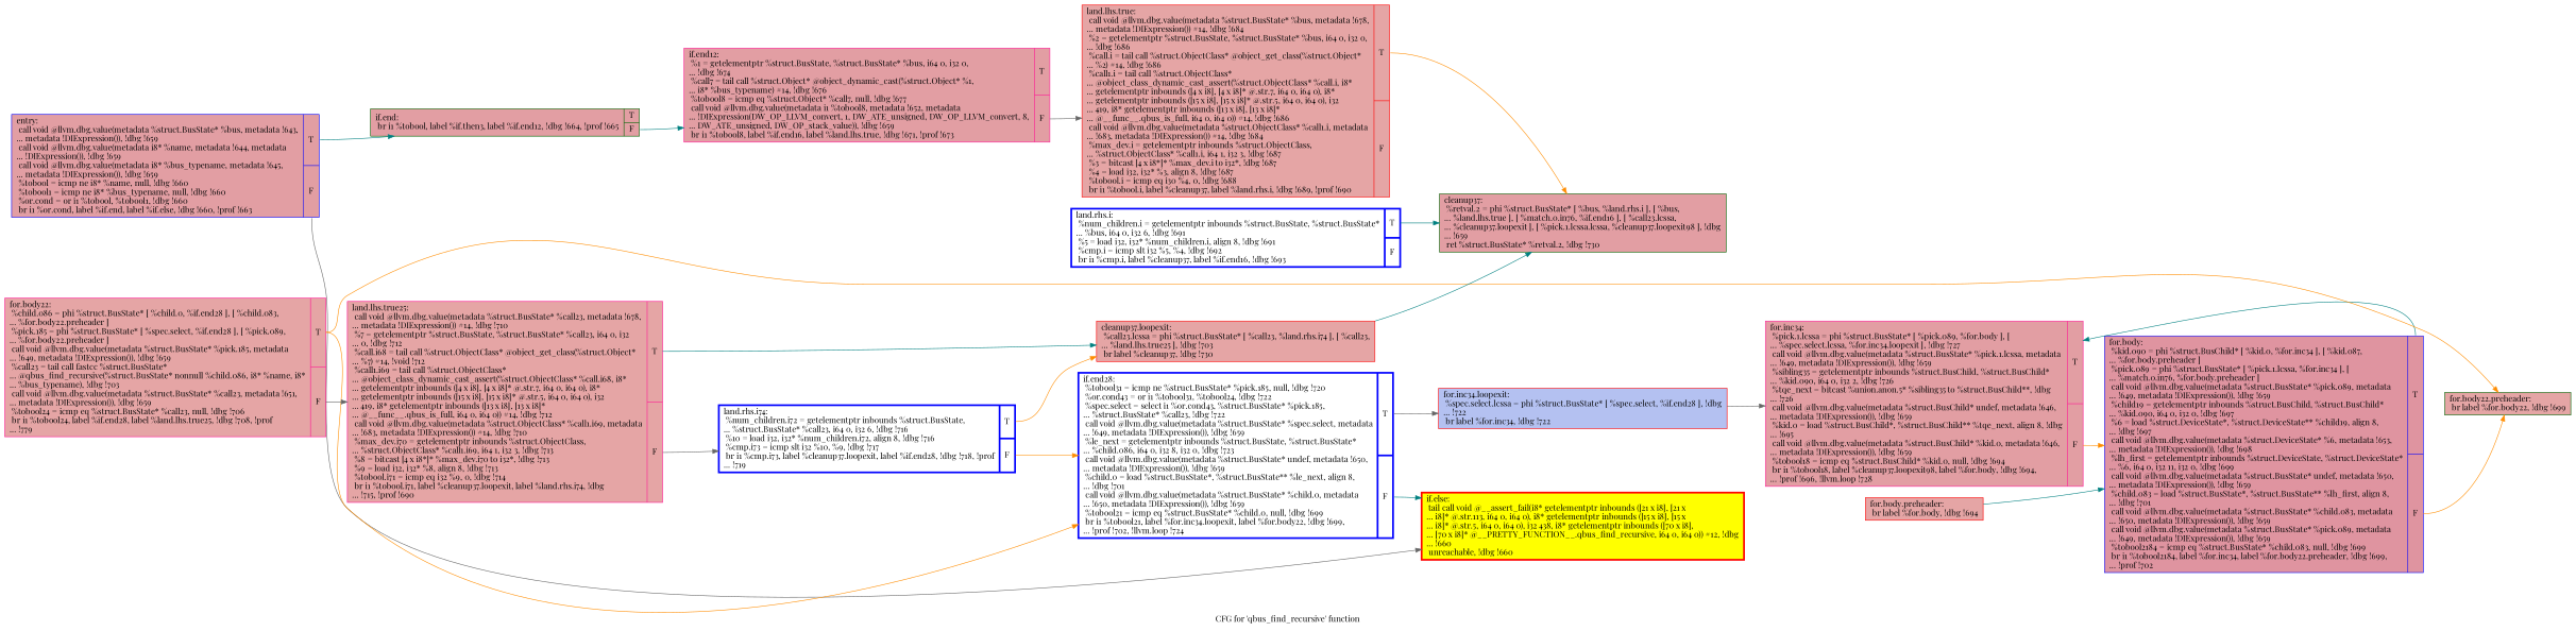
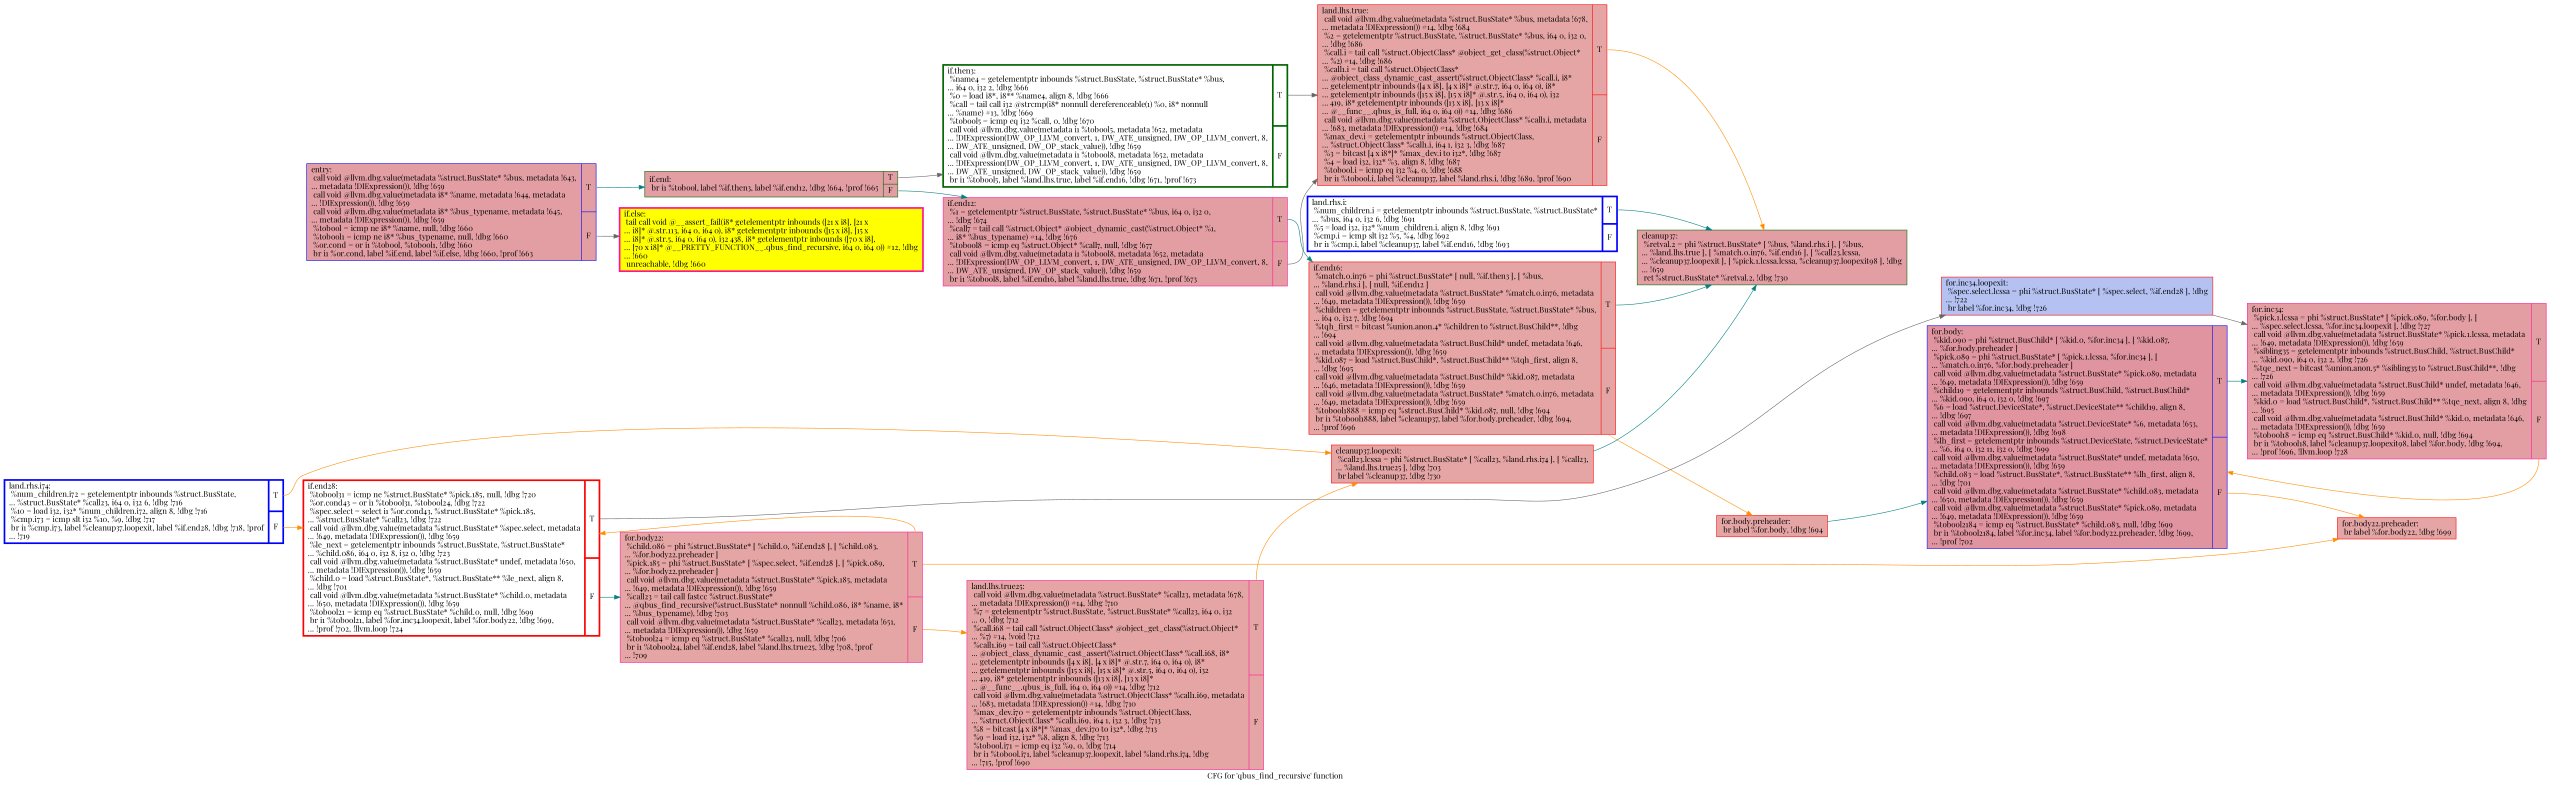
  digraph {
    fontname="Playfair Display"
    label="CFG for 'qbus_find_recursive' function"
    rankdir=LR
    node [color=red fillcolor="#c5333470" fontname="Playfair Display" shape=record style=filled]
    edge [color=teal fontname="Playfair Display" tailport=s0]
    n1 [color=blue fillcolor="#be242e70" label="{entry:\l  call void @llvm.dbg.value(metadata %struct.BusState* %bus, metadata !643,\l... metadata !DIExpression()), !dbg !659\l  call void @llvm.dbg.value(metadata i8* %name, metadata !644, metadata\l... !DIExpression()), !dbg !659\l  call void @llvm.dbg.value(metadata i8* %bus_typename, metadata !645,\l... metadata !DIExpression()), !dbg !659\l  %tobool = icmp ne i8* %name, null, !dbg !660\l  %tobool1 = icmp ne i8* %bus_typename, null, !dbg !660\l  %or.cond = or i1 %tobool, %tobool1, !dbg !660\l  br i1 %or.cond, label %if.end, label %if.else, !dbg !660, !prof !663\l|{<s0>T|<s1>F}}"]
    n2 [color=darkgreen fillcolor="#be242e70" label="{if.end:                                           \l  br i1 %tobool, label %if.then3, label %if.end12, !dbg !664, !prof !665\l|{<s0>T|<s1>F}}"]
-   n3 [fillcolor=yellow label="{if.else:                                          \l  tail call void @__assert_fail(i8* getelementptr inbounds ([21 x i8], [21 x\l... i8]* @.str.113, i64 0, i64 0), i8* getelementptr inbounds ([15 x i8], [15 x\l... i8]* @.str.5, i64 0, i64 0), i32 438, i8* getelementptr inbounds ([70 x i8],\l... [70 x i8]* @__PRETTY_FUNCTION__.qbus_find_recursive, i64 0, i64 0)) #12, !dbg\l... !660\l  unreachable, !dbg !660\l}" penwidth=3.0]
+   n3 [color=deeppink fillcolor=yellow label="{if.else:                                          \l  tail call void @__assert_fail(i8* getelementptr inbounds ([21 x i8], [21 x\l... i8]* @.str.113, i64 0, i64 0), i8* getelementptr inbounds ([15 x i8], [15 x\l... i8]* @.str.5, i64 0, i64 0), i32 438, i8* getelementptr inbounds ([70 x i8],\l... [70 x i8]* @__PRETTY_FUNCTION__.qbus_find_recursive, i64 0, i64 0)) #12, !dbg\l... !660\l  unreachable, !dbg !660\l}" penwidth=3.0]
+   n4 [color=darkgreen label="{if.then3:                                         \l  %name4 = getelementptr inbounds %struct.BusState, %struct.BusState* %bus,\l... i64 0, i32 2, !dbg !666\l  %0 = load i8*, i8** %name4, align 8, !dbg !666\l  %call = tail call i32 @strcmp(i8* nonnull dereferenceable(1) %0, i8* nonnull\l... %name) #13, !dbg !669\l  %tobool5 = icmp eq i32 %call, 0, !dbg !670\l  call void @llvm.dbg.value(metadata i1 %tobool5, metadata !652, metadata\l... !DIExpression(DW_OP_LLVM_convert, 1, DW_ATE_unsigned, DW_OP_LLVM_convert, 8,\l... DW_ATE_unsigned, DW_OP_stack_value)), !dbg !659\l  call void @llvm.dbg.value(metadata i1 %tobool8, metadata !652, metadata\l... !DIExpression(DW_OP_LLVM_convert, 1, DW_ATE_unsigned, DW_OP_LLVM_convert, 8,\l... DW_ATE_unsigned, DW_OP_stack_value)), !dbg !659\l  br i1 %tobool5, label %land.lhs.true, label %if.end16, !dbg !671, !prof !673\l|{<s0>T|<s1>F}}" penwidth=3.0 fillcolor="" style=""]
    n5 [color=deeppink fillcolor="#be242e70" label="{if.end12:                                         \l  %1 = getelementptr %struct.BusState, %struct.BusState* %bus, i64 0, i32 0,\l... !dbg !674\l  %call7 = tail call %struct.Object* @object_dynamic_cast(%struct.Object* %1,\l... i8* %bus_typename) #14, !dbg !676\l  %tobool8 = icmp eq %struct.Object* %call7, null, !dbg !677\l  call void @llvm.dbg.value(metadata i1 %tobool8, metadata !652, metadata\l... !DIExpression(DW_OP_LLVM_convert, 1, DW_ATE_unsigned, DW_OP_LLVM_convert, 8,\l... DW_ATE_unsigned, DW_OP_stack_value)), !dbg !659\l  br i1 %tobool8, label %if.end16, label %land.lhs.true, !dbg !671, !prof !673\l|{<s0>T|<s1>F}}"]
-   n6 [label="{land.lhs.true:                                    \l  call void @llvm.dbg.value(metadata %struct.BusState* %bus, metadata !678,\l... metadata !DIExpression()) #14, !dbg !684\l  %2 = getelementptr %struct.BusState, %struct.BusState* %bus, i64 0, i32 0,\l... !dbg !686\l  %call.i = tail call %struct.ObjectClass* @object_get_class(%struct.Object*\l... %2) #14, !dbg !686\l  %call1.i = tail call %struct.ObjectClass*\l... @object_class_dynamic_cast_assert(%struct.ObjectClass* %call.i, i8*\l... getelementptr inbounds ([4 x i8], [4 x i8]* @.str.7, i64 0, i64 0), i8*\l... getelementptr inbounds ([15 x i8], [15 x i8]* @.str.5, i64 0, i64 0), i32\l... 419, i8* getelementptr inbounds ([13 x i8], [13 x i8]*\l... @__func__.qbus_is_full, i64 0, i64 0)) #14, !dbg !686\l  call void @llvm.dbg.value(metadata %struct.ObjectClass* %call1.i, metadata\l... !683, metadata !DIExpression()) #14, !dbg !684\l  %max_dev.i = getelementptr inbounds %struct.ObjectClass,\l... %struct.ObjectClass* %call1.i, i64 1, i32 3, !dbg !687\l  %3 = bitcast [4 x i8*]* %max_dev.i to i32*, !dbg !687\l  %4 = load i32, i32* %3, align 8, !dbg !687\l  %tobool.i = icmp eq i30 %4, 0, !dbg !688\l  br i1 %tobool.i, label %cleanup37, label %land.rhs.i, !dbg !689, !prof !690\l|{<s0>T|<s1>F}}"]
+   n6 [label="{land.lhs.true:                                    \l  call void @llvm.dbg.value(metadata %struct.BusState* %bus, metadata !678,\l... metadata !DIExpression()) #14, !dbg !684\l  %2 = getelementptr %struct.BusState, %struct.BusState* %bus, i64 0, i32 0,\l... !dbg !686\l  %call.i = tail call %struct.ObjectClass* @object_get_class(%struct.Object*\l... %2) #14, !dbg !686\l  %call1.i = tail call %struct.ObjectClass*\l... @object_class_dynamic_cast_assert(%struct.ObjectClass* %call.i, i8*\l... getelementptr inbounds ([4 x i8], [4 x i8]* @.str.7, i64 0, i64 0), i8*\l... getelementptr inbounds ([15 x i8], [15 x i8]* @.str.5, i64 0, i64 0), i32\l... 419, i8* getelementptr inbounds ([13 x i8], [13 x i8]*\l... @__func__.qbus_is_full, i64 0, i64 0)) #14, !dbg !686\l  call void @llvm.dbg.value(metadata %struct.ObjectClass* %call1.i, metadata\l... !683, metadata !DIExpression()) #14, !dbg !684\l  %max_dev.i = getelementptr inbounds %struct.ObjectClass,\l... %struct.ObjectClass* %call1.i, i64 1, i32 3, !dbg !687\l  %3 = bitcast [4 x i8*]* %max_dev.i to i32*, !dbg !687\l  %4 = load i32, i32* %3, align 8, !dbg !687\l  %tobool.i = icmp eq i32 %4, 0, !dbg !688\l  br i1 %tobool.i, label %cleanup37, label %land.rhs.i, !dbg !689, !prof !690\l|{<s0>T|<s1>F}}"]
+   n7 [label="{if.end16:                                         \l  %match.0.in76 = phi %struct.BusState* [ null, %if.then3 ], [ %bus,\l... %land.rhs.i ], [ null, %if.end12 ]\l  call void @llvm.dbg.value(metadata %struct.BusState* %match.0.in76, metadata\l... !649, metadata !DIExpression()), !dbg !659\l  %children = getelementptr inbounds %struct.BusState, %struct.BusState* %bus,\l... i64 0, i32 7, !dbg !694\l  %tqh_first = bitcast %union.anon.4* %children to %struct.BusChild**, !dbg\l... !694\l  call void @llvm.dbg.value(metadata %struct.BusChild* undef, metadata !646,\l... metadata !DIExpression()), !dbg !659\l  %kid.087 = load %struct.BusChild*, %struct.BusChild** %tqh_first, align 8,\l... !dbg !695\l  call void @llvm.dbg.value(metadata %struct.BusChild* %kid.087, metadata\l... !646, metadata !DIExpression()), !dbg !659\l  call void @llvm.dbg.value(metadata %struct.BusState* %match.0.in76, metadata\l... !649, metadata !DIExpression()), !dbg !659\l  %tobool1888 = icmp eq %struct.BusChild* %kid.087, null, !dbg !694\l  br i1 %tobool1888, label %cleanup37, label %for.body.preheader, !dbg !694,\l... !prof !696\l|{<s0>T|<s1>F}}"]
    n8 [color=darkgreen fillcolor="#be242e70" label="{cleanup37:                                        \l  %retval.2 = phi %struct.BusState* [ %bus, %land.rhs.i ], [ %bus,\l... %land.lhs.true ], [ %match.0.in76, %if.end16 ], [ %call23.lcssa,\l... %cleanup37.loopexit ], [ %pick.1.lcssa.lcssa, %cleanup37.loopexit98 ], !dbg\l... !659\l  ret %struct.BusState* %retval.2, !dbg !730\l}"]
    n9 [label="{for.body.preheader:                               \l  br label %for.body, !dbg !694\l}"]
    n10 [color=blue label="{land.rhs.i:                                       \l  %num_children.i = getelementptr inbounds %struct.BusState, %struct.BusState*\l... %bus, i64 0, i32 6, !dbg !691\l  %5 = load i32, i32* %num_children.i, align 8, !dbg !691\l  %cmp.i = icmp slt i32 %5, %4, !dbg !692\l  br i1 %cmp.i, label %cleanup37, label %if.end16, !dbg !693\l|{<s0>T|<s1>F}}" penwidth=3.0 fillcolor="" style=""]
    n11 [color=blue fillcolor="#b70d2870" label="{for.body:                                         \l  %kid.090 = phi %struct.BusChild* [ %kid.0, %for.inc34 ], [ %kid.087,\l... %for.body.preheader ]\l  %pick.089 = phi %struct.BusState* [ %pick.1.lcssa, %for.inc34 ], [\l... %match.0.in76, %for.body.preheader ]\l  call void @llvm.dbg.value(metadata %struct.BusState* %pick.089, metadata\l... !649, metadata !DIExpression()), !dbg !659\l  %child19 = getelementptr inbounds %struct.BusChild, %struct.BusChild*\l... %kid.090, i64 0, i32 0, !dbg !697\l  %6 = load %struct.DeviceState*, %struct.DeviceState** %child19, align 8,\l... !dbg !697\l  call void @llvm.dbg.value(metadata %struct.DeviceState* %6, metadata !653,\l... metadata !DIExpression()), !dbg !698\l  %lh_first = getelementptr inbounds %struct.DeviceState, %struct.DeviceState*\l... %6, i64 0, i32 11, i32 0, !dbg !699\l  call void @llvm.dbg.value(metadata %struct.BusState* undef, metadata !650,\l... metadata !DIExpression()), !dbg !659\l  %child.083 = load %struct.BusState*, %struct.BusState** %lh_first, align 8,\l... !dbg !701\l  call void @llvm.dbg.value(metadata %struct.BusState* %child.083, metadata\l... !650, metadata !DIExpression()), !dbg !659\l  call void @llvm.dbg.value(metadata %struct.BusState* %pick.089, metadata\l... !649, metadata !DIExpression()), !dbg !659\l  %tobool2184 = icmp eq %struct.BusState* %child.083, null, !dbg !699\l  br i1 %tobool2184, label %for.inc34, label %for.body22.preheader, !dbg !699,\l... !prof !702\l|{<s0>T|<s1>F}}"]
    n12 [color=deeppink fillcolor="#be242e70" label="{for.inc34:                                        \l  %pick.1.lcssa = phi %struct.BusState* [ %pick.089, %for.body ], [\l... %spec.select.lcssa, %for.inc34.loopexit ], !dbg !727\l  call void @llvm.dbg.value(metadata %struct.BusState* %pick.1.lcssa, metadata\l... !649, metadata !DIExpression()), !dbg !659\l  %sibling35 = getelementptr inbounds %struct.BusChild, %struct.BusChild*\l... %kid.090, i64 0, i32 2, !dbg !726\l  %tqe_next = bitcast %union.anon.5* %sibling35 to %struct.BusChild**, !dbg\l... !726\l  call void @llvm.dbg.value(metadata %struct.BusChild* undef, metadata !646,\l... metadata !DIExpression()), !dbg !659\l  %kid.0 = load %struct.BusChild*, %struct.BusChild** %tqe_next, align 8, !dbg\l... !695\l  call void @llvm.dbg.value(metadata %struct.BusChild* %kid.0, metadata !646,\l... metadata !DIExpression()), !dbg !659\l  %tobool18 = icmp eq %struct.BusChild* %kid.0, null, !dbg !694\l  br i1 %tobool18, label %cleanup37.loopexit98, label %for.body, !dbg !694,\l... !prof !696, !llvm.loop !728\l|{<s0>T|<s1>F}}"]
-   n13 [color=darkgreen label="{for.body22.preheader:                             \l  br label %for.body22, !dbg !699\l}"]
-   n14 [color=deeppink label="{for.body22:                                       \l  %child.086 = phi %struct.BusState* [ %child.0, %if.end28 ], [ %child.083,\l... %for.body22.preheader ]\l  %pick.185 = phi %struct.BusState* [ %spec.select, %if.end28 ], [ %pick.089,\l... %for.body22.preheader ]\l  call void @llvm.dbg.value(metadata %struct.BusState* %pick.185, metadata\l... !649, metadata !DIExpression()), !dbg !659\l  %call23 = tail call fastcc %struct.BusState*\l... @qbus_find_recursive(%struct.BusState* nonnull %child.086, i8* %name, i8*\l... %bus_typename), !dbg !703\l  call void @llvm.dbg.value(metadata %struct.BusState* %call23, metadata !651,\l... metadata !DIExpression()), !dbg !659\l  %tobool24 = icmp eq %struct.BusState* %call23, null, !dbg !706\l  br i1 %tobool24, label %if.end28, label %land.lhs.true25, !dbg !708, !prof\l... !779\l|{<s0>T|<s1>F}}"]
-   n15 [color=blue label="{if.end28:                                         \l  %tobool31 = icmp ne %struct.BusState* %pick.185, null, !dbg !720\l  %or.cond43 = or i1 %tobool31, %tobool24, !dbg !722\l  %spec.select = select i1 %or.cond43, %struct.BusState* %pick.185,\l... %struct.BusState* %call23, !dbg !722\l  call void @llvm.dbg.value(metadata %struct.BusState* %spec.select, metadata\l... !649, metadata !DIExpression()), !dbg !659\l  %le_next = getelementptr inbounds %struct.BusState, %struct.BusState*\l... %child.086, i64 0, i32 8, i32 0, !dbg !723\l  call void @llvm.dbg.value(metadata %struct.BusState* undef, metadata !650,\l... metadata !DIExpression()), !dbg !659\l  %child.0 = load %struct.BusState*, %struct.BusState** %le_next, align 8,\l... !dbg !701\l  call void @llvm.dbg.value(metadata %struct.BusState* %child.0, metadata\l... !650, metadata !DIExpression()), !dbg !659\l  %tobool21 = icmp eq %struct.BusState* %child.0, null, !dbg !699\l  br i1 %tobool21, label %for.inc34.loopexit, label %for.body22, !dbg !699,\l... !prof !702, !llvm.loop !724\l|{<s0>T|<s1>F}}" penwidth=3.0 fillcolor="" style=""]
+   n13 [label="{for.body22.preheader:                             \l  br label %for.body22, !dbg !699\l}"]
+   n14 [color=deeppink label="{for.body22:                                       \l  %child.086 = phi %struct.BusState* [ %child.0, %if.end28 ], [ %child.083,\l... %for.body22.preheader ]\l  %pick.185 = phi %struct.BusState* [ %spec.select, %if.end28 ], [ %pick.089,\l... %for.body22.preheader ]\l  call void @llvm.dbg.value(metadata %struct.BusState* %pick.185, metadata\l... !649, metadata !DIExpression()), !dbg !659\l  %call23 = tail call fastcc %struct.BusState*\l... @qbus_find_recursive(%struct.BusState* nonnull %child.086, i8* %name, i8*\l... %bus_typename), !dbg !703\l  call void @llvm.dbg.value(metadata %struct.BusState* %call23, metadata !651,\l... metadata !DIExpression()), !dbg !659\l  %tobool24 = icmp eq %struct.BusState* %call23, null, !dbg !706\l  br i1 %tobool24, label %if.end28, label %land.lhs.true25, !dbg !708, !prof\l... !709\l|{<s0>T|<s1>F}}"]
+   n15 [label="{if.end28:                                         \l  %tobool31 = icmp ne %struct.BusState* %pick.185, null, !dbg !720\l  %or.cond43 = or i1 %tobool31, %tobool24, !dbg !722\l  %spec.select = select i1 %or.cond43, %struct.BusState* %pick.185,\l... %struct.BusState* %call23, !dbg !722\l  call void @llvm.dbg.value(metadata %struct.BusState* %spec.select, metadata\l... !649, metadata !DIExpression()), !dbg !659\l  %le_next = getelementptr inbounds %struct.BusState, %struct.BusState*\l... %child.086, i64 0, i32 8, i32 0, !dbg !723\l  call void @llvm.dbg.value(metadata %struct.BusState* undef, metadata !650,\l... metadata !DIExpression()), !dbg !659\l  %child.0 = load %struct.BusState*, %struct.BusState** %le_next, align 8,\l... !dbg !701\l  call void @llvm.dbg.value(metadata %struct.BusState* %child.0, metadata\l... !650, metadata !DIExpression()), !dbg !659\l  %tobool21 = icmp eq %struct.BusState* %child.0, null, !dbg !699\l  br i1 %tobool21, label %for.inc34.loopexit, label %for.body22, !dbg !699,\l... !prof !702, !llvm.loop !724\l|{<s0>T|<s1>F}}" penwidth=3.0 fillcolor="" style=""]
    n16 [color=deeppink label="{land.lhs.true25:                                  \l  call void @llvm.dbg.value(metadata %struct.BusState* %call23, metadata !678,\l... metadata !DIExpression()) #14, !dbg !710\l  %7 = getelementptr %struct.BusState, %struct.BusState* %call23, i64 0, i32\l... 0, !dbg !712\l  %call.i68 = tail call %struct.ObjectClass* @object_get_class(%struct.Object*\l... %7) #14, !void !712\l  %call1.i69 = tail call %struct.ObjectClass*\l... @object_class_dynamic_cast_assert(%struct.ObjectClass* %call.i68, i8*\l... getelementptr inbounds ([4 x i8], [4 x i8]* @.str.7, i64 0, i64 0), i8*\l... getelementptr inbounds ([15 x i8], [15 x i8]* @.str.5, i64 0, i64 0), i32\l... 419, i8* getelementptr inbounds ([13 x i8], [13 x i8]*\l... @__func__.qbus_is_full, i64 0, i64 0)) #14, !dbg !712\l  call void @llvm.dbg.value(metadata %struct.ObjectClass* %call1.i69, metadata\l... !683, metadata !DIExpression()) #14, !dbg !710\l  %max_dev.i70 = getelementptr inbounds %struct.ObjectClass,\l... %struct.ObjectClass* %call1.i69, i64 1, i32 3, !dbg !713\l  %8 = bitcast [4 x i8*]* %max_dev.i70 to i32*, !dbg !713\l  %9 = load i32, i32* %8, align 8, !dbg !713\l  %tobool.i71 = icmp eq i32 %9, 0, !dbg !714\l  br i1 %tobool.i71, label %cleanup37.loopexit, label %land.rhs.i74, !dbg\l... !715, !prof !690\l|{<s0>T|<s1>F}}"]
-   n17 [fillcolor="#5572df70" label="{for.inc34.loopexit:                               \l  %spec.select.lcssa = phi %struct.BusState* [ %spec.select, %if.end28 ], !dbg\l... !722\l  br label %for.inc34, !dbg !722\l}"]
+   n17 [fillcolor="#5572df70" label="{for.inc34.loopexit:                               \l  %spec.select.lcssa = phi %struct.BusState* [ %spec.select, %if.end28 ], !dbg\l... !722\l  br label %for.inc34, !dbg !726\l}"]
    n18 [label="{cleanup37.loopexit:                               \l  %call23.lcssa = phi %struct.BusState* [ %call23, %land.rhs.i74 ], [ %call23,\l... %land.lhs.true25 ], !dbg !703\l  br label %cleanup37, !dbg !730\l}"]
    n19 [color=blue label="{land.rhs.i74:                                     \l  %num_children.i72 = getelementptr inbounds %struct.BusState,\l... %struct.BusState* %call23, i64 0, i32 6, !dbg !716\l  %10 = load i32, i32* %num_children.i72, align 8, !dbg !716\l  %cmp.i73 = icmp slt i32 %10, %9, !dbg !717\l  br i1 %cmp.i73, label %cleanup37.loopexit, label %if.end28, !dbg !718, !prof\l... !719\l|{<s0>T|<s1>F}}" penwidth=3.0 fillcolor="" style=""]
    n1 -> n2
    n1 -> n3 [color=gray40 tailport=s1]
+   n2 -> n4 [color=gray40]
    n2 -> n5 [tailport=s1]
+   n4 -> n6 [color=gray40]
    n5 -> n6 [color=gray40 tailport=s1]
+   n5 -> n7
    n6 -> n8 [color=darkorange]
+   n7 -> n8
+   n7 -> n9 [color=darkorange tailport=s1]
    n9 -> n11
    n10 -> n8
    n11 -> n12
    n11 -> n13 [color=darkorange tailport=s1]
    n12 -> n11 [color=darkorange tailport=s1]
    n14 -> n13 [color=darkorange]
    n14 -> n15 [color=darkorange]
-   n14 -> n16 [color=gray40 tailport=s1]
-   n15 -> n3 [tailport=s1]
+   n14 -> n16 [color=darkorange tailport=s1]
+   n15 -> n14 [tailport=s1]
    n15 -> n17 [color=gray40]
-   n16 -> n18
-   n16 -> n19 [color=gray40 tailport=s1]
+   n16 -> n18 [color=darkorange]
    n17 -> n12 [color=gray40]
    n18 -> n8
    n19 -> n15 [color=darkorange tailport=s1]
    n19 -> n18 [color=darkorange]
  }
